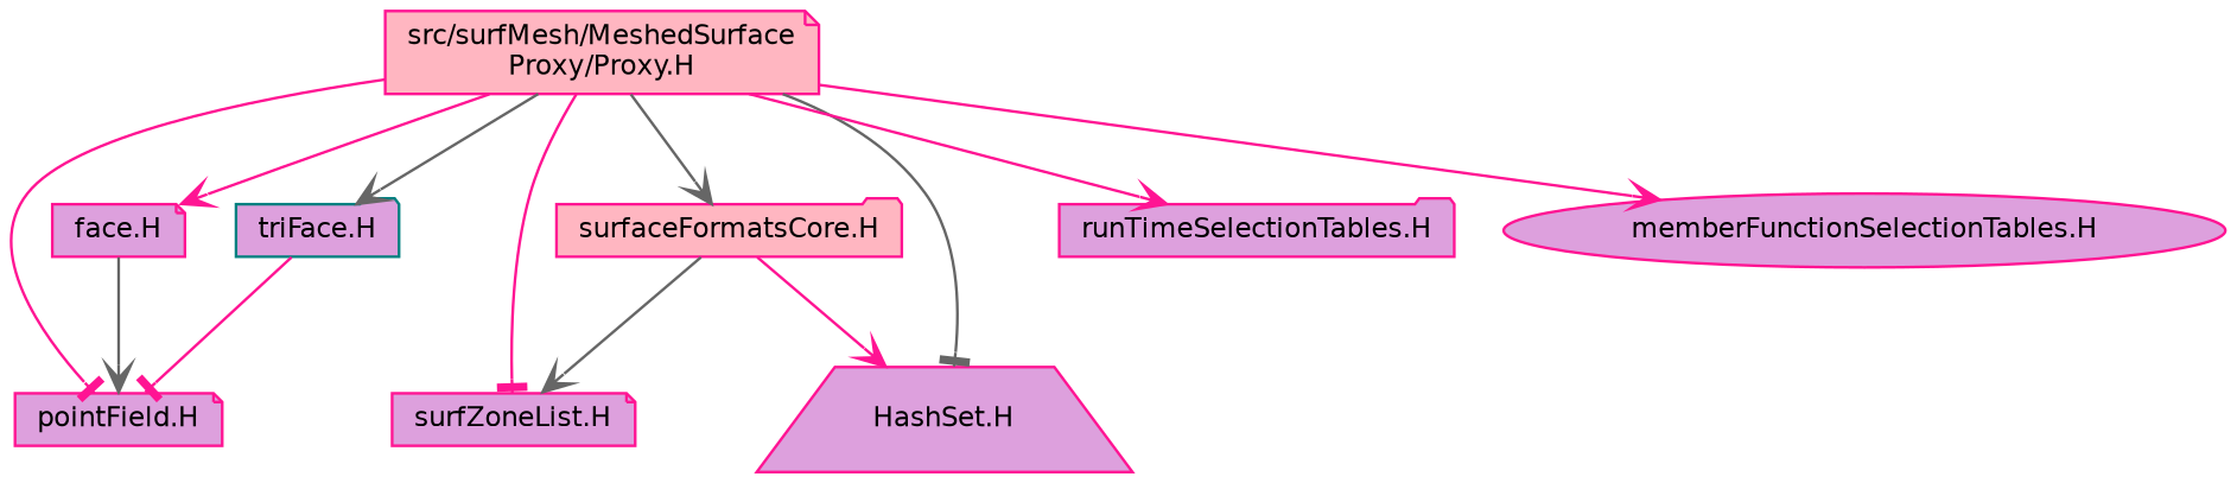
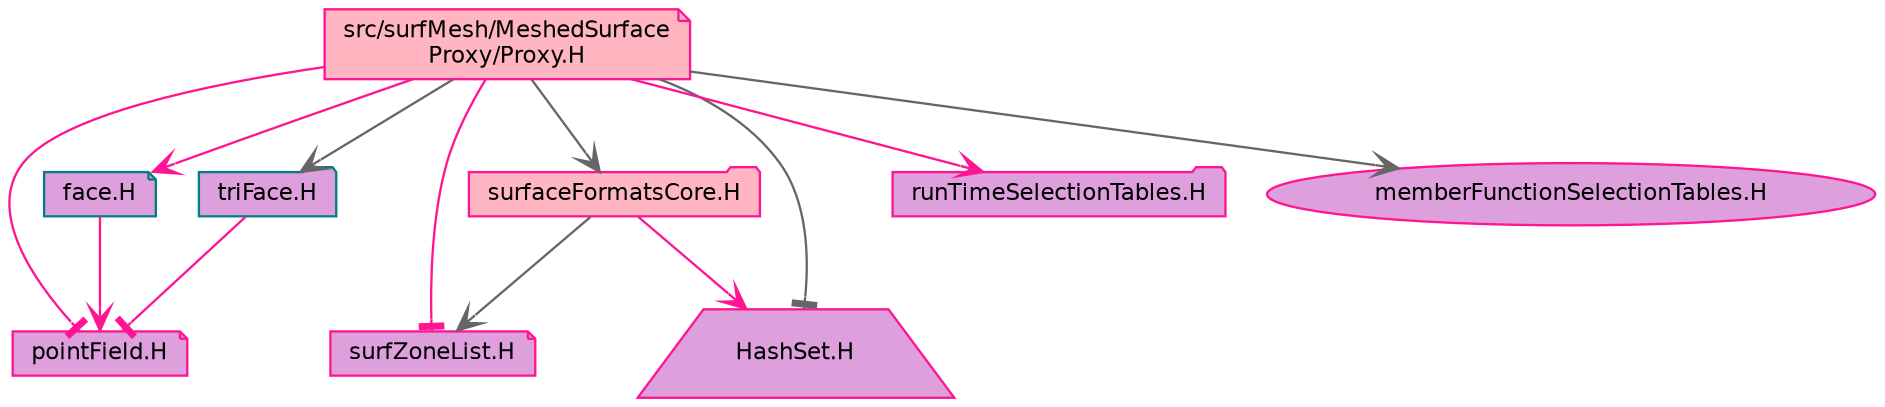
  digraph {
    node [color=deeppink fillcolor=plum fontname=Helvetica fontsize=10 shape=note style=filled]
    edge [arrowhead=vee color=deeppink fontname=Helvetica fontsize=10 labelfontname=Helvetica labelfontsize=10 style=solid]
    n1 [fillcolor=lightpink fontcolor=black height=0.2 label="src/surfMesh/MeshedSurface\lProxy/Proxy.H" width=0.4]
    n2 [height=0.2 label="pointField.H" width=0.4]
-   n3 [height=0.2 label="face.H" width=0.4]
+   n3 [color=teal height=0.2 label="face.H" width=0.4]
    n4 [color=teal height=0.2 label="triFace.H" shape=folder width=0.4]
    n5 [height=0.2 label="surfZoneList.H" width=0.4]
    n6 [fillcolor=lightpink height=0.2 label="surfaceFormatsCore.H" shape=folder width=0.4]
    n7 [height=0.2 label="HashSet.H" shape=trapezium width=0.4]
    n8 [height=0.2 label="runTimeSelectionTables.H" shape=folder width=0.4]
    n9 [height=0.2 label="memberFunctionSelectionTables.H" shape=ellipse width=0.4]
    n1 -> n2 [arrowhead=tee]
    n1 -> n3
    n1 -> n4 [color=gray40]
    n1 -> n5 [arrowhead=tee]
    n1 -> n6 [color=gray40]
    n1 -> n7 [arrowhead=tee color=gray40]
    n1 -> n8
-   n1 -> n9
-   n3 -> n2 [color=gray40]
+   n1 -> n9 [color=gray40]
+   n3 -> n2
    n4 -> n2 [arrowhead=tee]
    n6 -> n5 [color=gray40]
    n6 -> n7
  }
